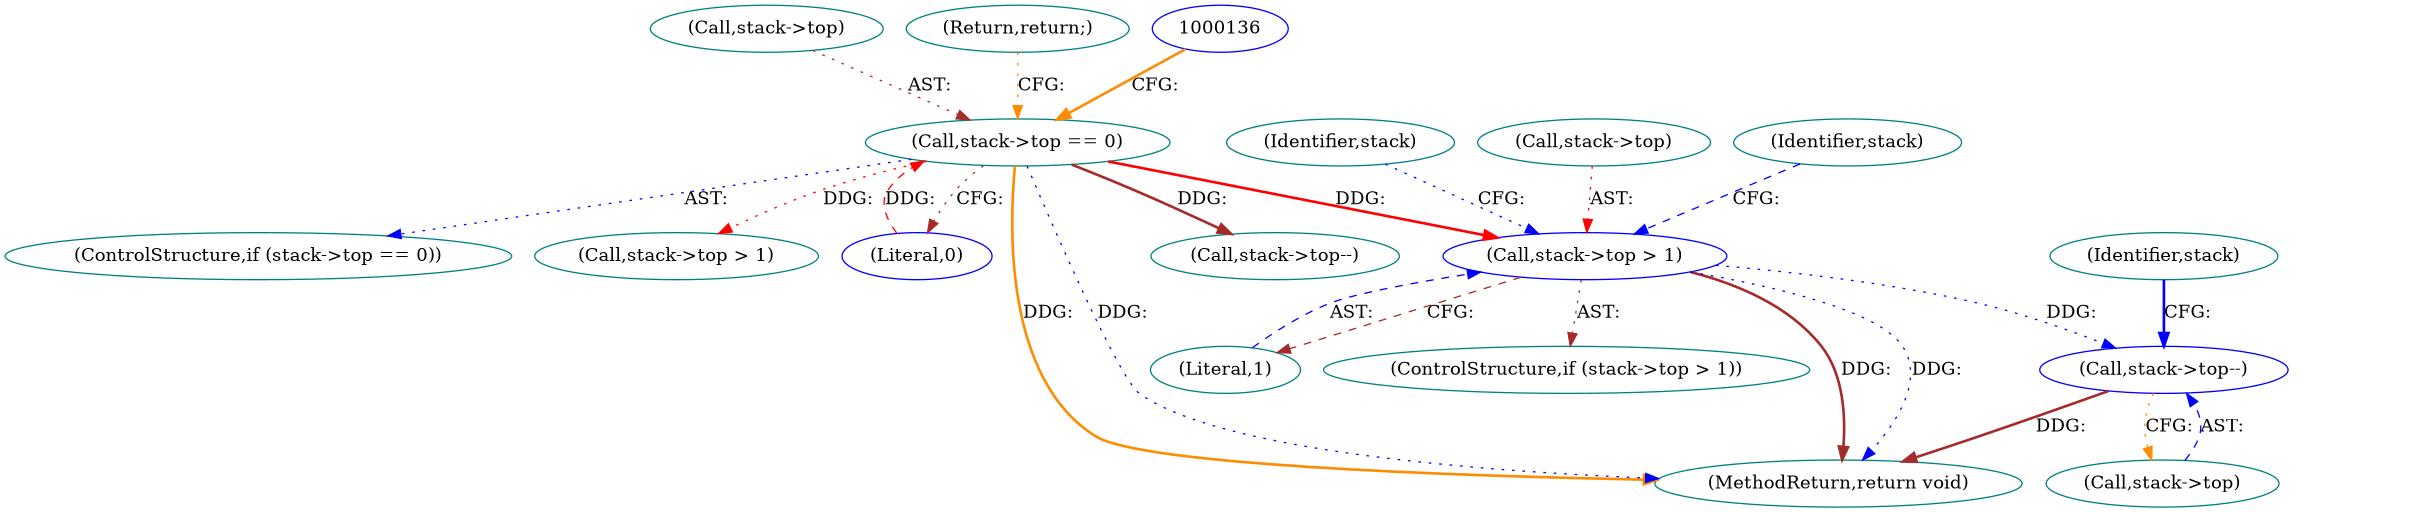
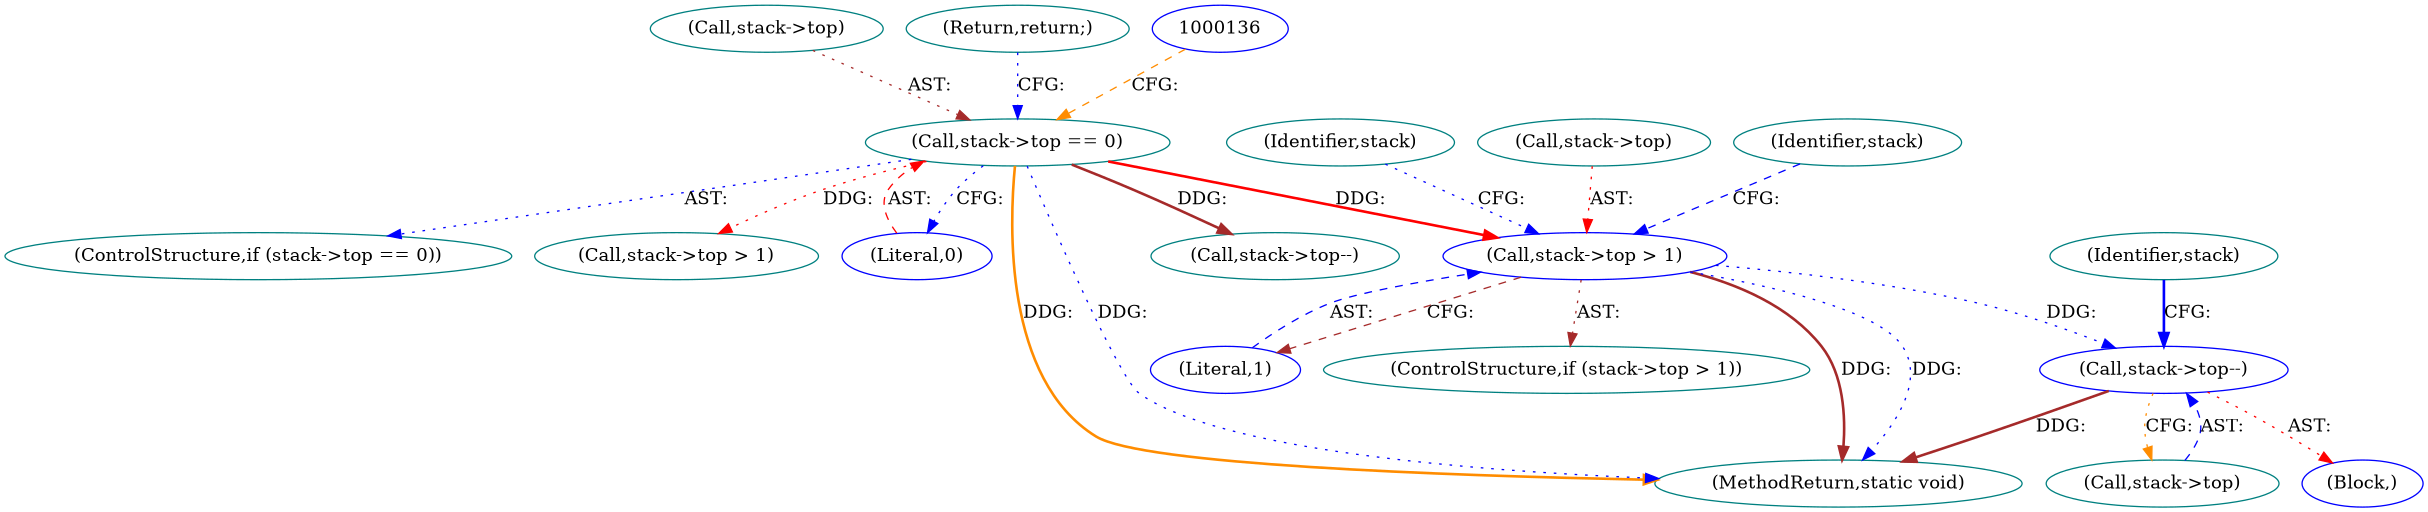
  digraph {
    node [color=teal]
    edge [color=blue style=dotted]
    n1 [color=blue label="(Call,stack->top--)"]
    n2 [label="(Call,stack->top)"]
-   n3 [label="(MethodReturn,return void)"]
+   n3 [label="(MethodReturn,static void)"]
+   n4 [color=blue label="(Block,)"]
    n5 [color=blue label="(Call,stack->top > 1)"]
-   n6 [label="(Literal,1)"]
+   n6 [color=blue label="(Literal,1)"]
    n7 [label="(ControlStructure,if (stack->top > 1))"]
    n8 [label="(Call,stack->top == 0)"]
    n9 [label="(Call,stack->top--)"]
    n10 [label="(ControlStructure,if (stack->top == 0))"]
    n11 [label="(Call,stack->top > 1)"]
    n12 [color=blue label="(Literal,0)"]
    n13 [label="(Identifier,stack)"]
    n14 [label="(Call,stack->top)"]
    n15 [label="(Return,return;)"]
    n16 [label="(Call,stack->top)"]
    n17 [label="(Identifier,stack)"]
    n18 [label="(Identifier,stack)"]
    1000136 [color=blue]
    n1 -> n2 [color=darkorange label="CFG: "]
    n1 -> n3 [color=brown label="DDG: " style=bold]
+   n1 -> n4 [color=red label="AST: "]
    n2 -> n1 [label="AST: " style=dashed]
    n5 -> n1 [label="DDG: "]
    n5 -> n3 [color=brown label="DDG: " style=bold]
    n5 -> n3 [label="DDG: "]
    n5 -> n6 [color=brown label="CFG: " style=dashed]
    n5 -> n7 [color=brown label="AST: "]
    n6 -> n5 [label="AST: " style=dashed]
    n8 -> n3 [color=darkorange label="DDG: " style=bold]
    n8 -> n3 [label="DDG: "]
    n8 -> n5 [color=red label="DDG: " style=bold]
    n8 -> n9 [color=brown label="DDG: " style=bold]
    n8 -> n10 [label="AST: "]
    n8 -> n11 [color=red label="DDG: "]
-   n8 -> n12 [color=brown label="CFG: "]
-   n12 -> n8 [color=red label="DDG: " style=dashed]
+   n8 -> n12 [label="CFG: "]
+   n12 -> n8 [color=red label="AST: " style=dashed]
    n13 -> n1 [label="CFG: " style=bold]
    n14 -> n8 [color=brown label="AST: "]
-   n15 -> n8 [color=darkorange label="CFG: "]
+   n15 -> n8 [label="CFG: "]
    n16 -> n5 [color=red label="AST: "]
    n17 -> n5 [label="CFG: " style=dashed]
    n18 -> n5 [label="CFG: "]
-   1000136 -> n8 [color=darkorange label="CFG: " style=bold]
+   1000136 -> n8 [color=darkorange label="CFG: " style=dashed]
  }
